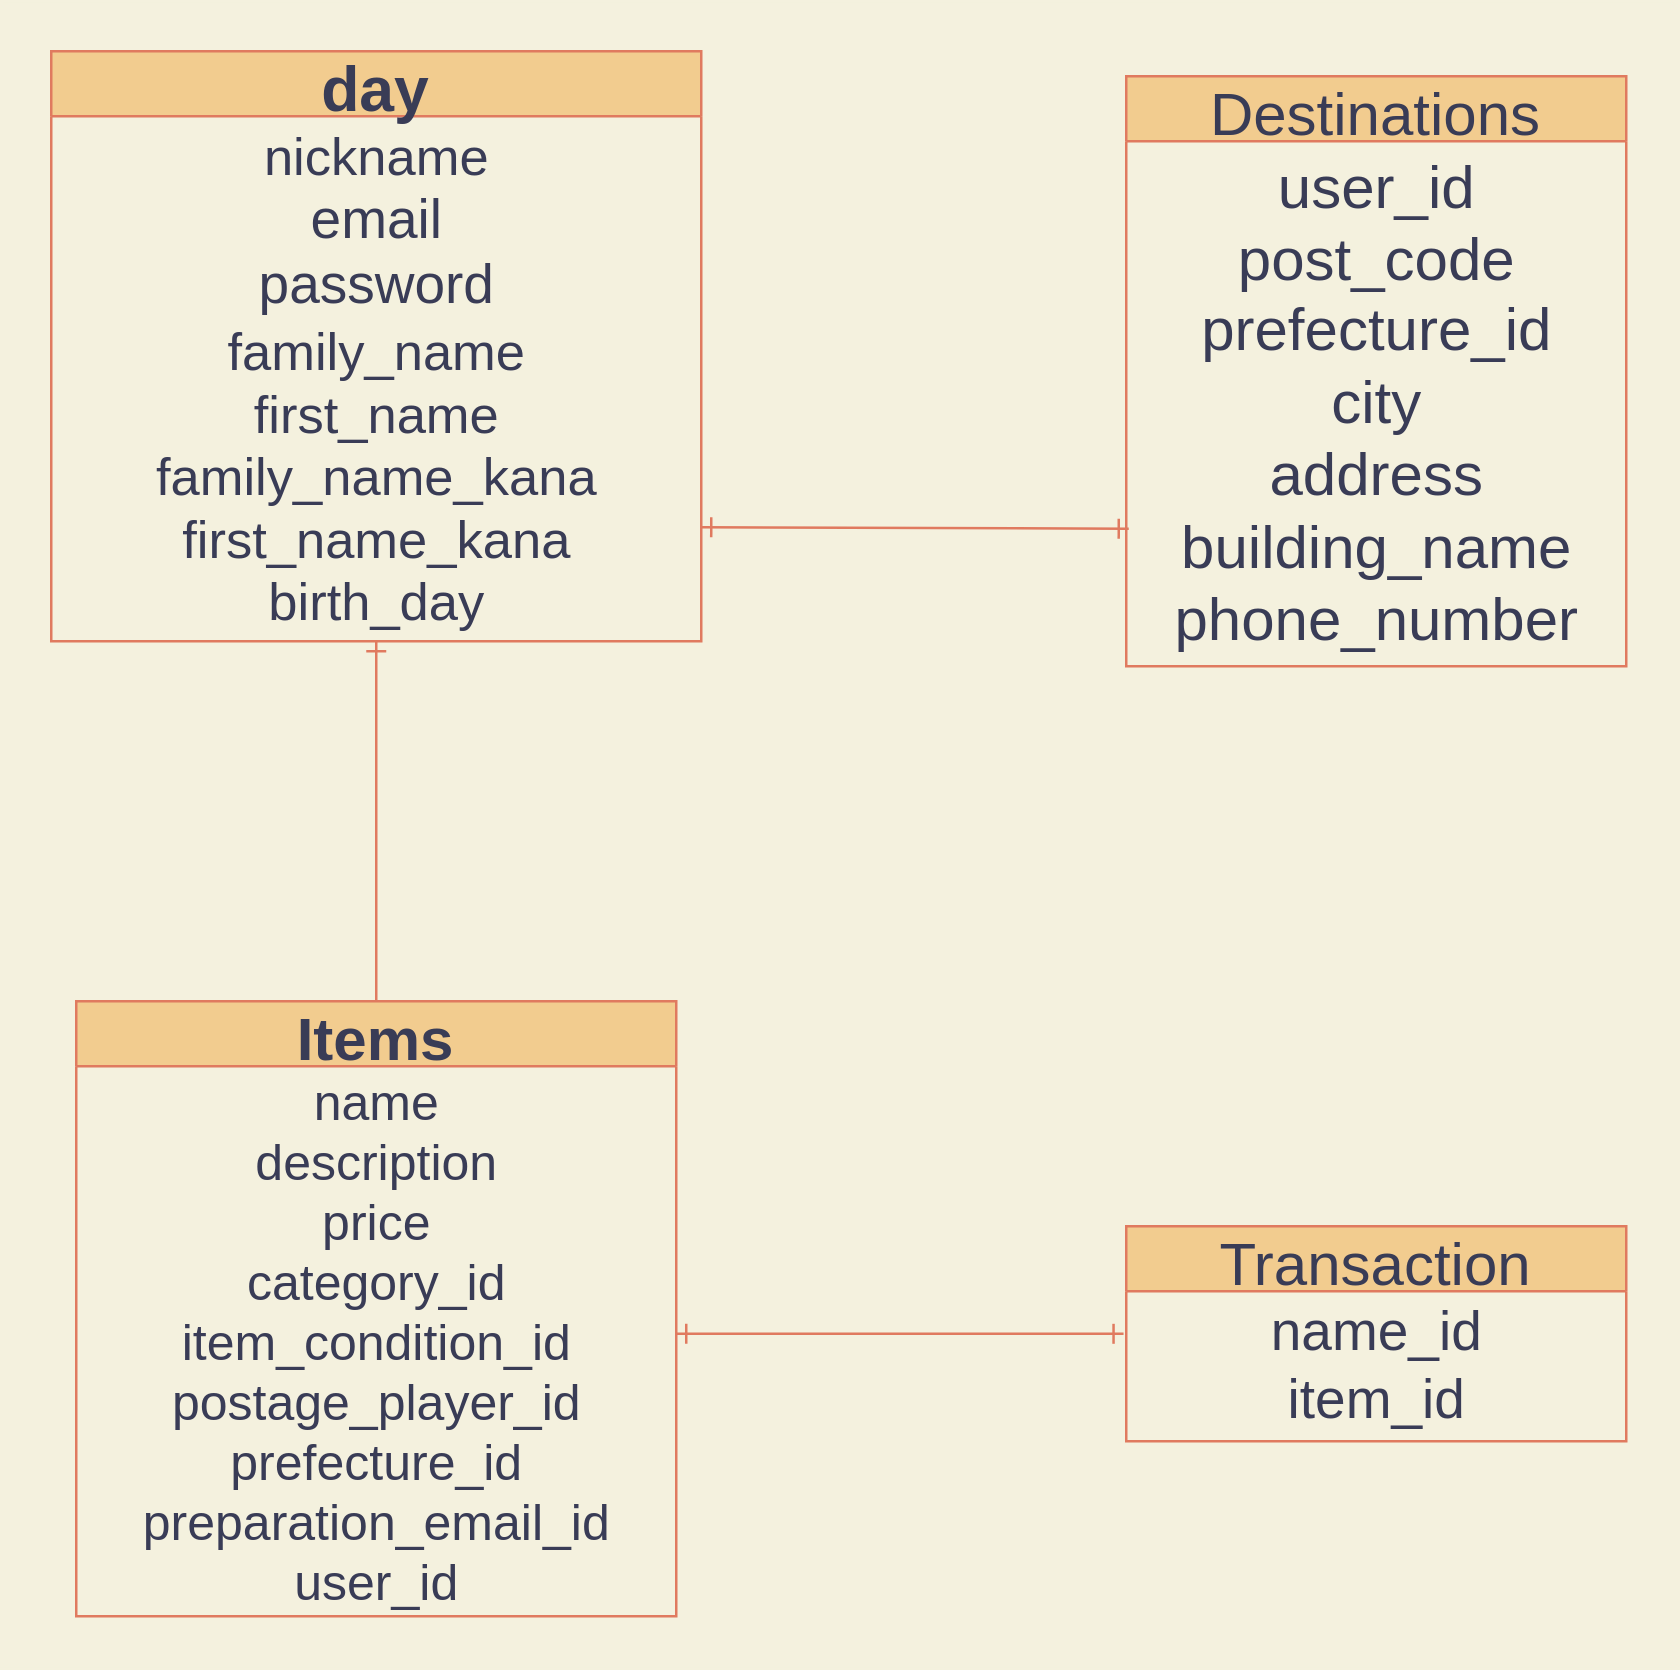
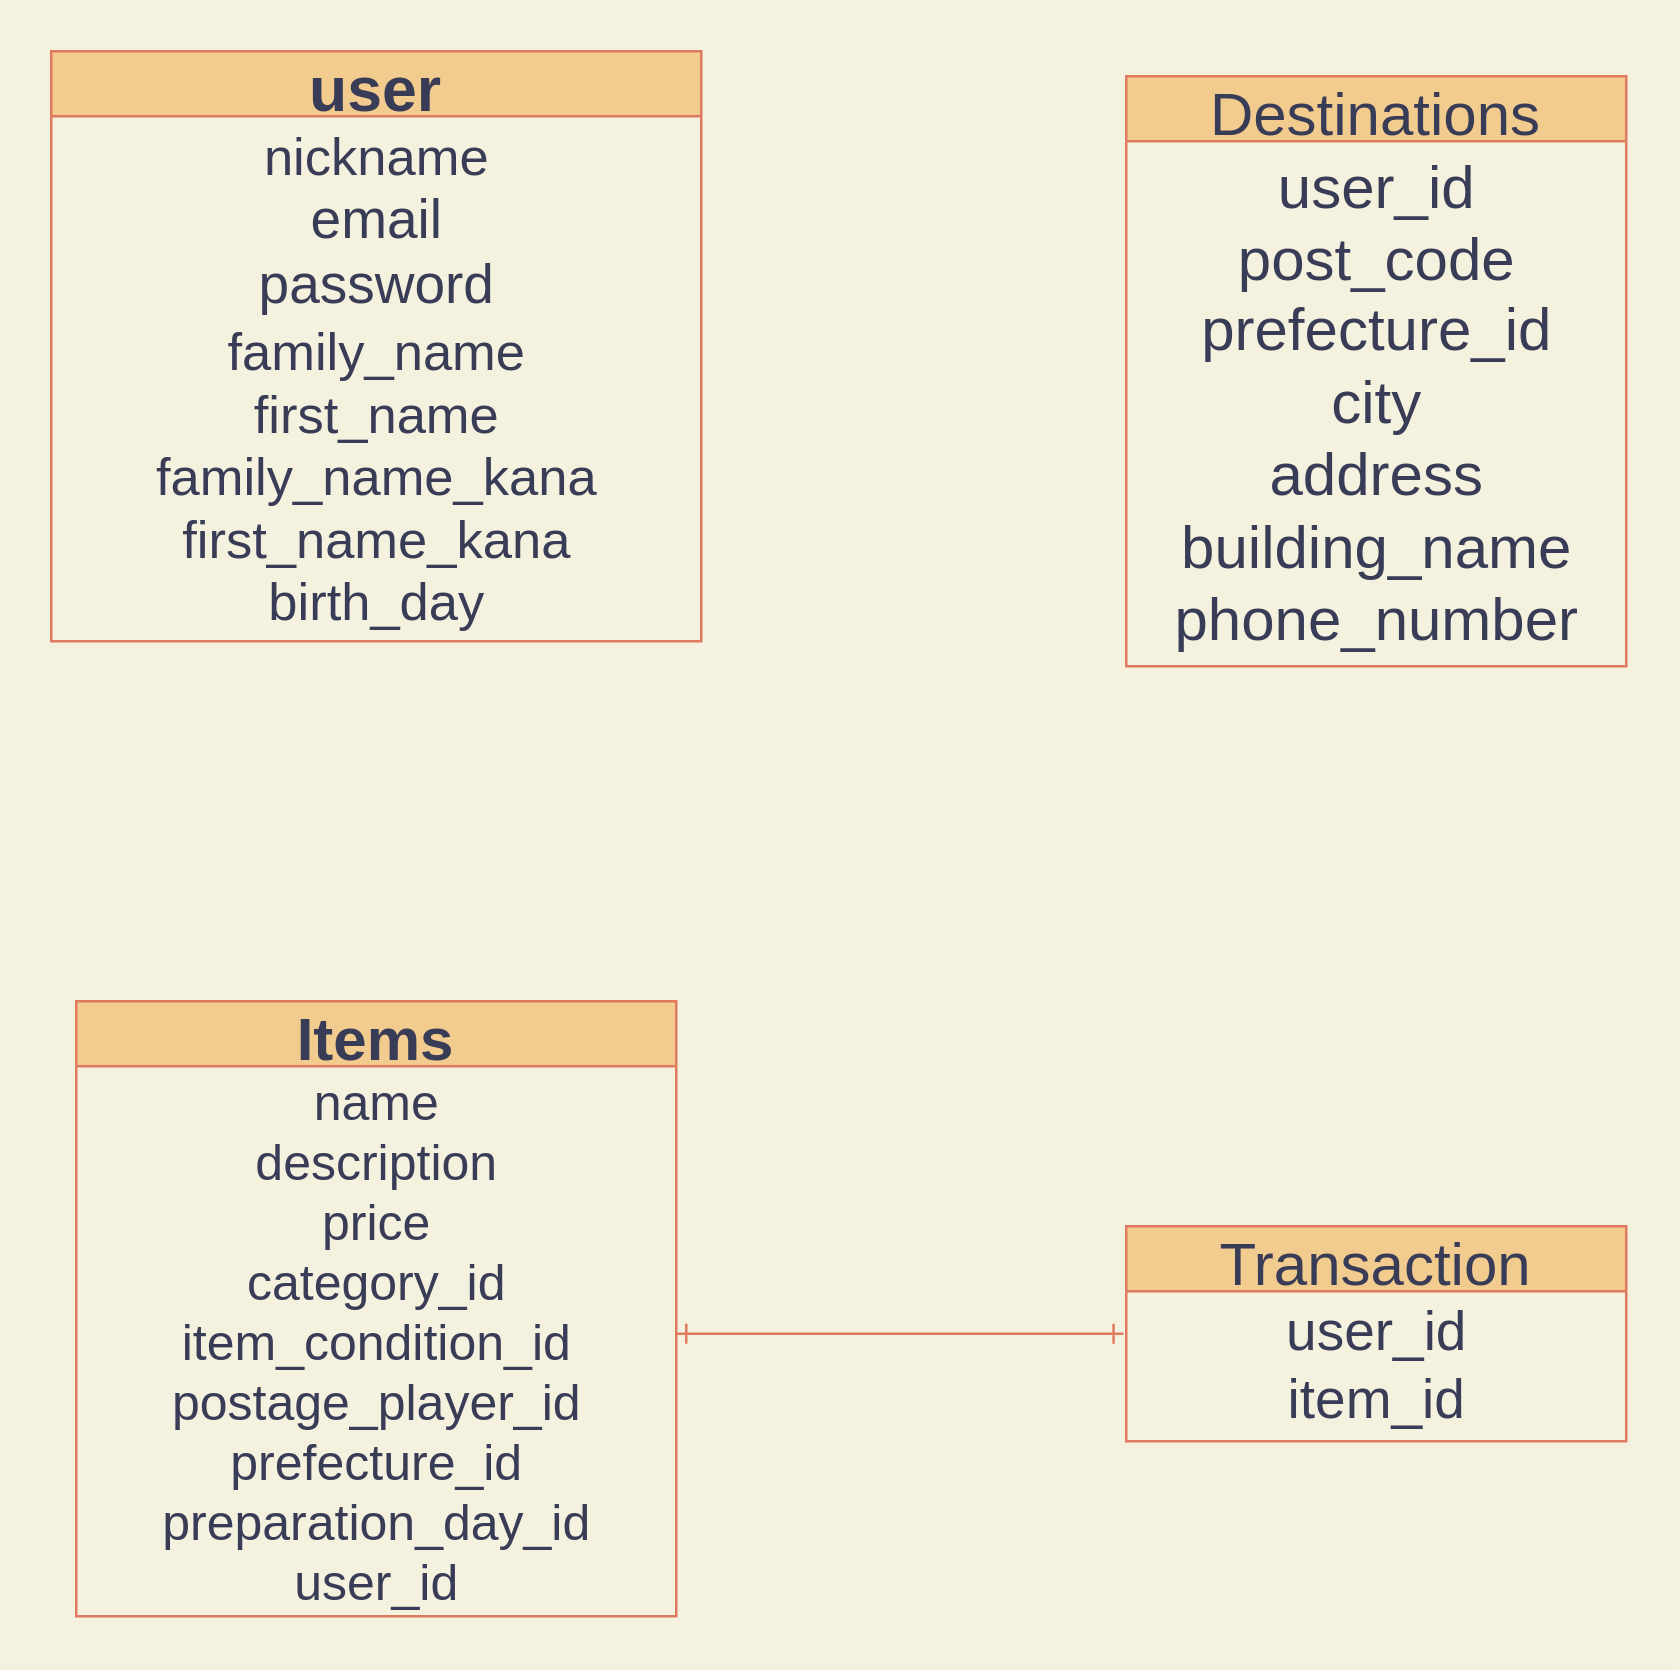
  <mxCell id="0" value="" />
  <mxCell id="1" parent="0" />
- <mxCell id="2" value="day" style="swimlane;fontStyle=1;childLayout=stackLayout;horizontal=1;startSize=26;horizontalStack=0;resizeParent=1;resizeParentMax=0;resizeLast=0;collapsible=1;marginBottom=0;align=center;fontSize=25;html=0;fillColor=#F2CC8F;strokeColor=#E07A5F;fontColor=#393C56;" parent="1" vertex="1"><mxGeometry x="20" y="20" width="260" height="236" as="geometry" /></mxCell>
+ <mxCell id="2" value="user" style="swimlane;fontStyle=1;childLayout=stackLayout;horizontal=1;startSize=26;horizontalStack=0;resizeParent=1;resizeParentMax=0;resizeLast=0;collapsible=1;marginBottom=0;align=center;fontSize=25;html=0;fillColor=#F2CC8F;strokeColor=#E07A5F;fontColor=#393C56;" parent="1" vertex="1"><mxGeometry x="20" y="20" width="260" height="236" as="geometry" /></mxCell>
  <mxCell id="3" value="nickname&lt;font&gt;&lt;br&gt;&lt;span style=&quot;font-size: 22px&quot;&gt;email&lt;/span&gt;&lt;font size=&quot;1&quot;&gt;&lt;br&gt;&lt;/font&gt;&lt;/font&gt;&lt;font style=&quot;font-size: 22px&quot;&gt;password&lt;/font&gt;&lt;br&gt;family_name&lt;br&gt;first_name&lt;br&gt;family_name_kana&lt;br&gt;first_name_kana&lt;br&gt;birth_day" style="text;html=1;align=center;verticalAlign=middle;resizable=0;points=[];autosize=1;fontSize=21;fontColor=#393C56;" parent="2" vertex="1"><mxGeometry y="26" width="260" height="210" as="geometry" /></mxCell>
- <mxCell id="4" style="edgeStyle=orthogonalEdgeStyle;rounded=0;orthogonalLoop=1;jettySize=auto;html=1;exitX=0.5;exitY=0;exitDx=0;exitDy=0;entryX=0.5;entryY=1;entryDx=0;entryDy=0;entryPerimeter=0;endArrow=ERone;endFill=0;fontSize=24;labelBackgroundColor=#F4F1DE;strokeColor=#E07A5F;fontColor=#393C56;" parent="1" source="5" target="3" edge="1"><mxGeometry relative="1" as="geometry" /></mxCell>
  <mxCell id="5" value="Items" style="swimlane;fontStyle=1;childLayout=stackLayout;horizontal=1;startSize=26;horizontalStack=0;resizeParent=1;resizeParentMax=0;resizeLast=0;collapsible=1;marginBottom=0;align=center;fontSize=24;html=0;fillColor=#F2CC8F;strokeColor=#E07A5F;fontColor=#393C56;" parent="1" vertex="1"><mxGeometry x="30" y="400" width="240" height="246" as="geometry" /></mxCell>
- <mxCell id="6" value="name&lt;br&gt;description&lt;br&gt;price&lt;br&gt;category_id&lt;br&gt;item_condition_id&lt;br&gt;postage_player_id&lt;br&gt;prefecture_id&lt;br&gt;preparation_email_id&lt;br&gt;user_id" style="text;html=1;align=center;verticalAlign=middle;resizable=0;points=[];autosize=1;fontSize=20;fontColor=#393C56;" parent="5" vertex="1"><mxGeometry y="26" width="240" height="220" as="geometry" /></mxCell>
+ <mxCell id="6" value="name&lt;br&gt;description&lt;br&gt;price&lt;br&gt;category_id&lt;br&gt;item_condition_id&lt;br&gt;postage_player_id&lt;br&gt;prefecture_id&lt;br&gt;preparation_day_id&lt;br&gt;user_id" style="text;html=1;align=center;verticalAlign=middle;resizable=0;points=[];autosize=1;fontSize=20;fontColor=#393C56;" parent="5" vertex="1"><mxGeometry y="26" width="240" height="220" as="geometry" /></mxCell>
  <mxCell id="7" value="" style="endArrow=ERone;html=1;rounded=0;fontSize=24;endFill=0;labelBackgroundColor=#F4F1DE;strokeColor=#E07A5F;fontColor=#393C56;" parent="1" edge="1"><mxGeometry relative="1" as="geometry"><mxPoint x="280" y="180" as="sourcePoint" /><mxPoint x="280" y="180" as="targetPoint" /></mxGeometry></mxCell>
- <mxCell id="8" value="" style="fontSize=12;html=1;endArrow=ERone;startArrow=ERone;endFill=0;startFill=0;exitX=1;exitY=0.783;exitDx=0;exitDy=0;exitPerimeter=0;jumpStyle=none;jumpSize=8;targetPerimeterSpacing=2;sourcePerimeterSpacing=2;sketch=0;shadow=0;entryX=0.005;entryY=0.738;entryDx=0;entryDy=0;entryPerimeter=0;labelBackgroundColor=#F4F1DE;strokeColor=#E07A5F;fontColor=#393C56;" parent="1" source="3" edge="1" target="13"><mxGeometry width="100" height="100" relative="1" as="geometry"><mxPoint x="310" y="280" as="sourcePoint" /><mxPoint x="448" y="171" as="targetPoint" /><Array as="points" /></mxGeometry></mxCell>
  <mxCell id="9" value="" style="edgeStyle=entityRelationEdgeStyle;fontSize=12;html=1;endArrow=ERone;endFill=0;startArrow=ERone;startFill=0;entryX=-0.006;entryY=0.386;entryDx=0;entryDy=0;entryPerimeter=0;labelBackgroundColor=#F4F1DE;strokeColor=#E07A5F;fontColor=#393C56;" parent="1" edge="1"><mxGeometry width="100" height="100" relative="1" as="geometry"><mxPoint x="270" y="533" as="sourcePoint" /><mxPoint x="448.92" y="533.02" as="targetPoint" /></mxGeometry></mxCell>
  <mxCell id="10" value="Transaction" style="swimlane;fontStyle=0;childLayout=stackLayout;horizontal=1;startSize=26;horizontalStack=0;resizeParent=1;resizeParentMax=0;resizeLast=0;collapsible=1;marginBottom=0;align=center;fontSize=24;rounded=0;sketch=0;fillColor=#F2CC8F;strokeColor=#E07A5F;fontColor=#393C56;" vertex="1" parent="1"><mxGeometry x="450" y="490" width="200" height="86" as="geometry" /></mxCell>
- <mxCell id="11" value="name_id&lt;br&gt;item_id" style="text;html=1;align=center;verticalAlign=middle;resizable=0;points=[];autosize=1;fontSize=22;fontColor=#393C56;" vertex="1" parent="10"><mxGeometry y="26" width="200" height="60" as="geometry" /></mxCell>
+ <mxCell id="11" value="user_id&lt;br&gt;item_id" style="text;html=1;align=center;verticalAlign=middle;resizable=0;points=[];autosize=1;fontSize=22;fontColor=#393C56;" vertex="1" parent="10"><mxGeometry y="26" width="200" height="60" as="geometry" /></mxCell>
  <mxCell id="12" value="Destinations" style="swimlane;fontStyle=0;childLayout=stackLayout;horizontal=1;startSize=26;horizontalStack=0;resizeParent=1;resizeParentMax=0;resizeLast=0;collapsible=1;marginBottom=0;align=center;fontSize=24;html=0;fillColor=#F2CC8F;strokeColor=#E07A5F;fontColor=#393C56;" parent="1" vertex="1"><mxGeometry x="450" y="30" width="200" height="236" as="geometry" /></mxCell>
  <mxCell id="13" value="user_id&lt;br&gt;post_code&lt;br&gt;prefecture_id&lt;br&gt;city&lt;br&gt;address&lt;br&gt;building_name&lt;br&gt;phone_number" style="text;html=1;align=center;verticalAlign=middle;resizable=0;points=[];autosize=1;fontSize=24;fontColor=#393C56;" parent="12" vertex="1"><mxGeometry y="26" width="200" height="210" as="geometry" /></mxCell>
